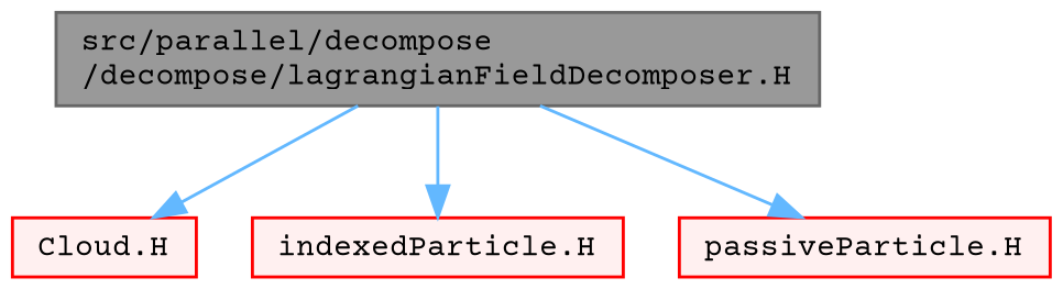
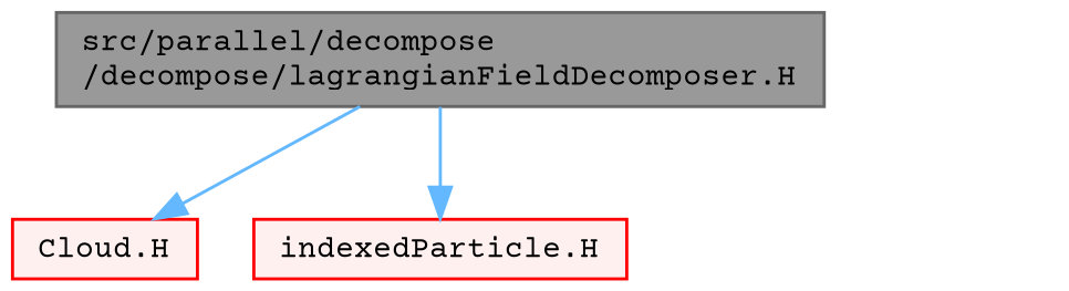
  digraph {
    fontname="Courier Prime"
    node [color=red fillcolor="#FFF0F0" fontname="Courier Prime" fontsize=10 shape=box style=filled]
    edge [color=steelblue1 fontname="Courier Prime" fontsize=10 labelfontname=Helvetica labelfontsize=10 style=solid]
    n1 [color=gray40 fillcolor=grey60 fontcolor=black height=0.2 label="src/parallel/decompose\l/decompose/lagrangianFieldDecomposer.H" width=0.4]
    n2 [height=0.2 label="Cloud.H" width=0.4]
    n3 [height=0.2 label="indexedParticle.H" width=0.4]
-   n4 [height=0.2 label="passiveParticle.H" width=0.4]
    n1 -> n2
    n1 -> n3
-   n1 -> n4
  }
